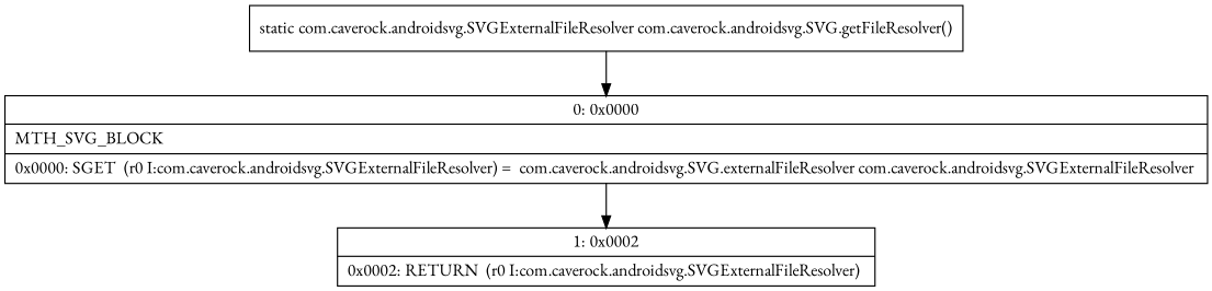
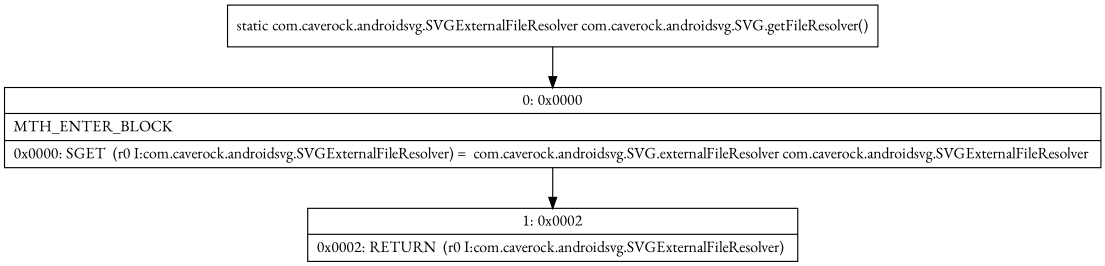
  digraph {
    fontname="EB Garamond"
    node [shape=record fontname="EB Garamond"]
    edge [fontname="EB Garamond"]
-   n1 [label="{0\:\ 0x0000|MTH_SVG_BLOCK\l|0x0000: SGET  (r0 I:com.caverock.androidsvg.SVGExternalFileResolver) =  com.caverock.androidsvg.SVG.externalFileResolver com.caverock.androidsvg.SVGExternalFileResolver \l}"]
+   n1 [label="{0\:\ 0x0000|MTH_ENTER_BLOCK\l|0x0000: SGET  (r0 I:com.caverock.androidsvg.SVGExternalFileResolver) =  com.caverock.androidsvg.SVG.externalFileResolver com.caverock.androidsvg.SVGExternalFileResolver \l}"]
    n2 [label="{1\:\ 0x0002|0x0002: RETURN  (r0 I:com.caverock.androidsvg.SVGExternalFileResolver) \l}"]
    n3 [label="{static com.caverock.androidsvg.SVGExternalFileResolver com.caverock.androidsvg.SVG.getFileResolver() }"]
    n1 -> n2
    n3 -> n1
  }
